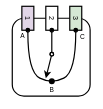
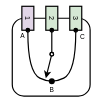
  <mxCell id="0" />
  <mxCell id="1" parent="0" />
  <mxCell id="2" value="" style="rounded=1;whiteSpace=wrap;html=1;strokeWidth=2;" parent="1" vertex="1"><mxGeometry x="20" y="30" width="130" height="130" as="geometry" /></mxCell>
  <mxCell id="3" value="1" style="rounded=0;whiteSpace=wrap;html=1;rotation=90;strokeWidth=2;fillColor=#e1d5e7;" parent="1" vertex="1"><mxGeometry x="26" y="20" width="40" height="20" as="geometry" /></mxCell>
- <mxCell id="4" value="2" style="rounded=0;whiteSpace=wrap;html=1;rotation=90;strokeWidth=2;" parent="1" vertex="1"><mxGeometry x="66" y="20" width="40" height="20" as="geometry" /></mxCell>
+ <mxCell id="4" value="2" style="rounded=0;whiteSpace=wrap;html=1;rotation=90;strokeWidth=2;fillColor=#d5e8d4;" parent="1" vertex="1"><mxGeometry x="66" y="20" width="40" height="20" as="geometry" /></mxCell>
  <mxCell id="5" value="3" style="rounded=0;whiteSpace=wrap;html=1;rotation=90;strokeWidth=2;fillColor=#d5e8d4;" parent="1" vertex="1"><mxGeometry x="106" y="20" width="40" height="20" as="geometry" /></mxCell>
  <mxCell id="6" value="" style="curved=1;endArrow=oval;html=1;entryX=1;entryY=0.5;entryDx=0;entryDy=0;endFill=1;startArrow=oval;startFill=1;strokeWidth=2;" parent="1" target="5" edge="1"><mxGeometry width="50" height="50" relative="1" as="geometry"><mxPoint x="46" y="50" as="sourcePoint" /><mxPoint x="116" y="80" as="targetPoint" /><Array as="points"><mxPoint x="46" y="120" /><mxPoint x="86" y="140" /><mxPoint x="126" y="120" /></Array></mxGeometry></mxCell>
  <mxCell id="7" value="A" style="edgeLabel;html=1;align=center;verticalAlign=middle;resizable=0;points=[];" parent="6" vertex="1" connectable="0"><mxGeometry x="-0.923" y="1" relative="1" as="geometry"><mxPoint x="-11" as="offset" /></mxGeometry></mxCell>
  <mxCell id="8" value="C" style="edgeLabel;html=1;align=center;verticalAlign=middle;resizable=0;points=[];" parent="6" vertex="1" connectable="0"><mxGeometry x="0.909" relative="1" as="geometry"><mxPoint x="10" as="offset" /></mxGeometry></mxCell>
  <mxCell id="9" value="B" style="edgeLabel;html=1;align=center;verticalAlign=middle;resizable=0;points=[];" parent="6" vertex="1" connectable="0"><mxGeometry x="0.032" y="3" relative="1" as="geometry"><mxPoint x="-2" y="14" as="offset" /></mxGeometry></mxCell>
  <mxCell id="10" value="" style="endArrow=oval;html=1;strokeWidth=2;entryX=1;entryY=0.5;entryDx=0;entryDy=0;endFill=1;startArrow=oval;startFill=0;" parent="1" target="4" edge="1"><mxGeometry width="50" height="50" relative="1" as="geometry"><mxPoint x="86" y="90" as="sourcePoint" /><mxPoint x="136" y="60" as="targetPoint" /></mxGeometry></mxCell>
  <mxCell id="11" value="" style="endArrow=classic;html=1;strokeWidth=2;startArrow=oval;startFill=0;" parent="1" edge="1"><mxGeometry width="50" height="50" relative="1" as="geometry"><mxPoint x="86" y="90" as="sourcePoint" /><mxPoint x="76" y="130" as="targetPoint" /></mxGeometry></mxCell>
  <mxCell id="12" value="" style="ellipse;whiteSpace=wrap;html=1;aspect=fixed;fillColor=#000000;strokeColor=none;" parent="1" vertex="1"><mxGeometry x="81" y="130" width="10" height="10" as="geometry" /></mxCell>
